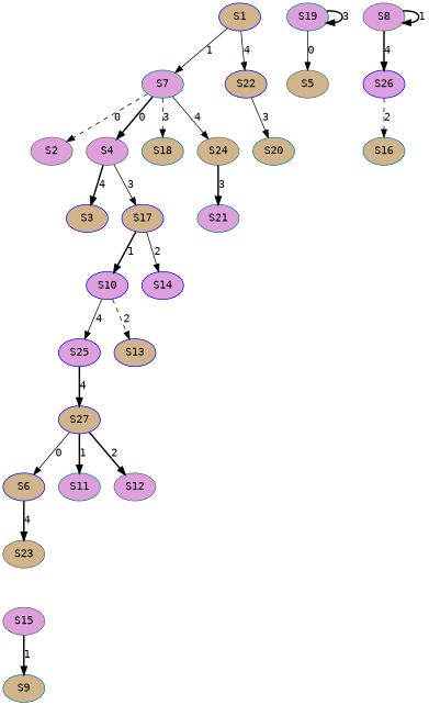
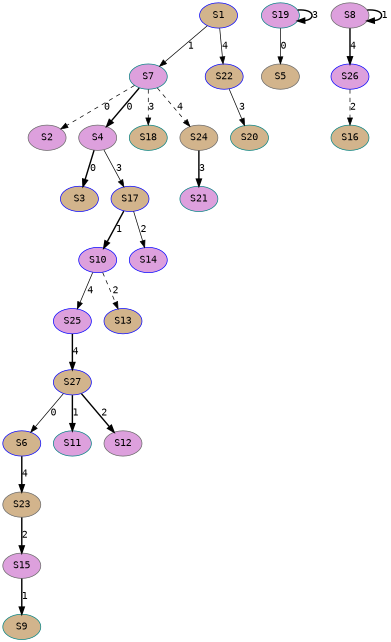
  strict digraph {
    fontname="DejaVu Sans Mono"
    node [color=blue fillcolor=tan fontname="DejaVu Sans Mono" style=filled]
    edge [fontname="DejaVu Sans Mono" style=bold]
    S7 [color=teal fillcolor=plum]
    S1
    S22
    S2 [color=gray40 fillcolor=plum]
    S4 [color=gray40 fillcolor=plum]
    S18 [color=teal]
    S24 [color=gray40]
    S20 [color=teal]
    S3
    S17
    S10 [fillcolor=plum]
    S14 [fillcolor=plum]
    S21 [color=teal fillcolor=plum]
    S19 [color=teal fillcolor=plum]
    S5 [color=gray40]
    S27
    S6
    S11 [color=teal fillcolor=plum]
    S12 [color=gray40 fillcolor=plum]
    S23 [color=gray40]
    S15 [color=gray40 fillcolor=plum]
    S8 [color=gray40 fillcolor=plum]
    S26 [fillcolor=plum]
    S9 [color=teal]
    S25 [fillcolor=plum]
    S13
    S16 [color=teal]
    S7 -> S2 [label=0 style=dashed]
    S7 -> S4 [label=0]
    S7 -> S18 [label=3 style=dashed]
-   S7 -> S24 [label=4 style=solid]
+   S7 -> S24 [label=4 style=dashed]
    S1 -> S7 [label=1 style=solid]
    S1 -> S22 [label=4 style=solid]
    S22 -> S20 [label=3 style=solid]
-   S4 -> S3 [label=4]
+   S4 -> S3 [label=0]
    S4 -> S17 [label=3 style=solid]
    S24 -> S21 [label=3]
    S17 -> S10 [label=1]
    S17 -> S14 [label=2 style=solid]
    S10 -> S25 [label=4 style=solid]
    S10 -> S13 [label=2 style=dashed]
    S19 -> S19 [label=3]
    S19 -> S5 [label=0 style=solid]
    S27 -> S6 [label=0 style=solid]
    S27 -> S11 [label=1]
    S27 -> S12 [label=2]
    S6 -> S23 [label=4]
+   S23 -> S15 [label=2]
    S15 -> S9 [label=1]
    S8 -> S8 [label=1]
    S8 -> S26 [label=4]
    S26 -> S16 [label=2 style=dashed]
    S25 -> S27 [label=4]
  }
